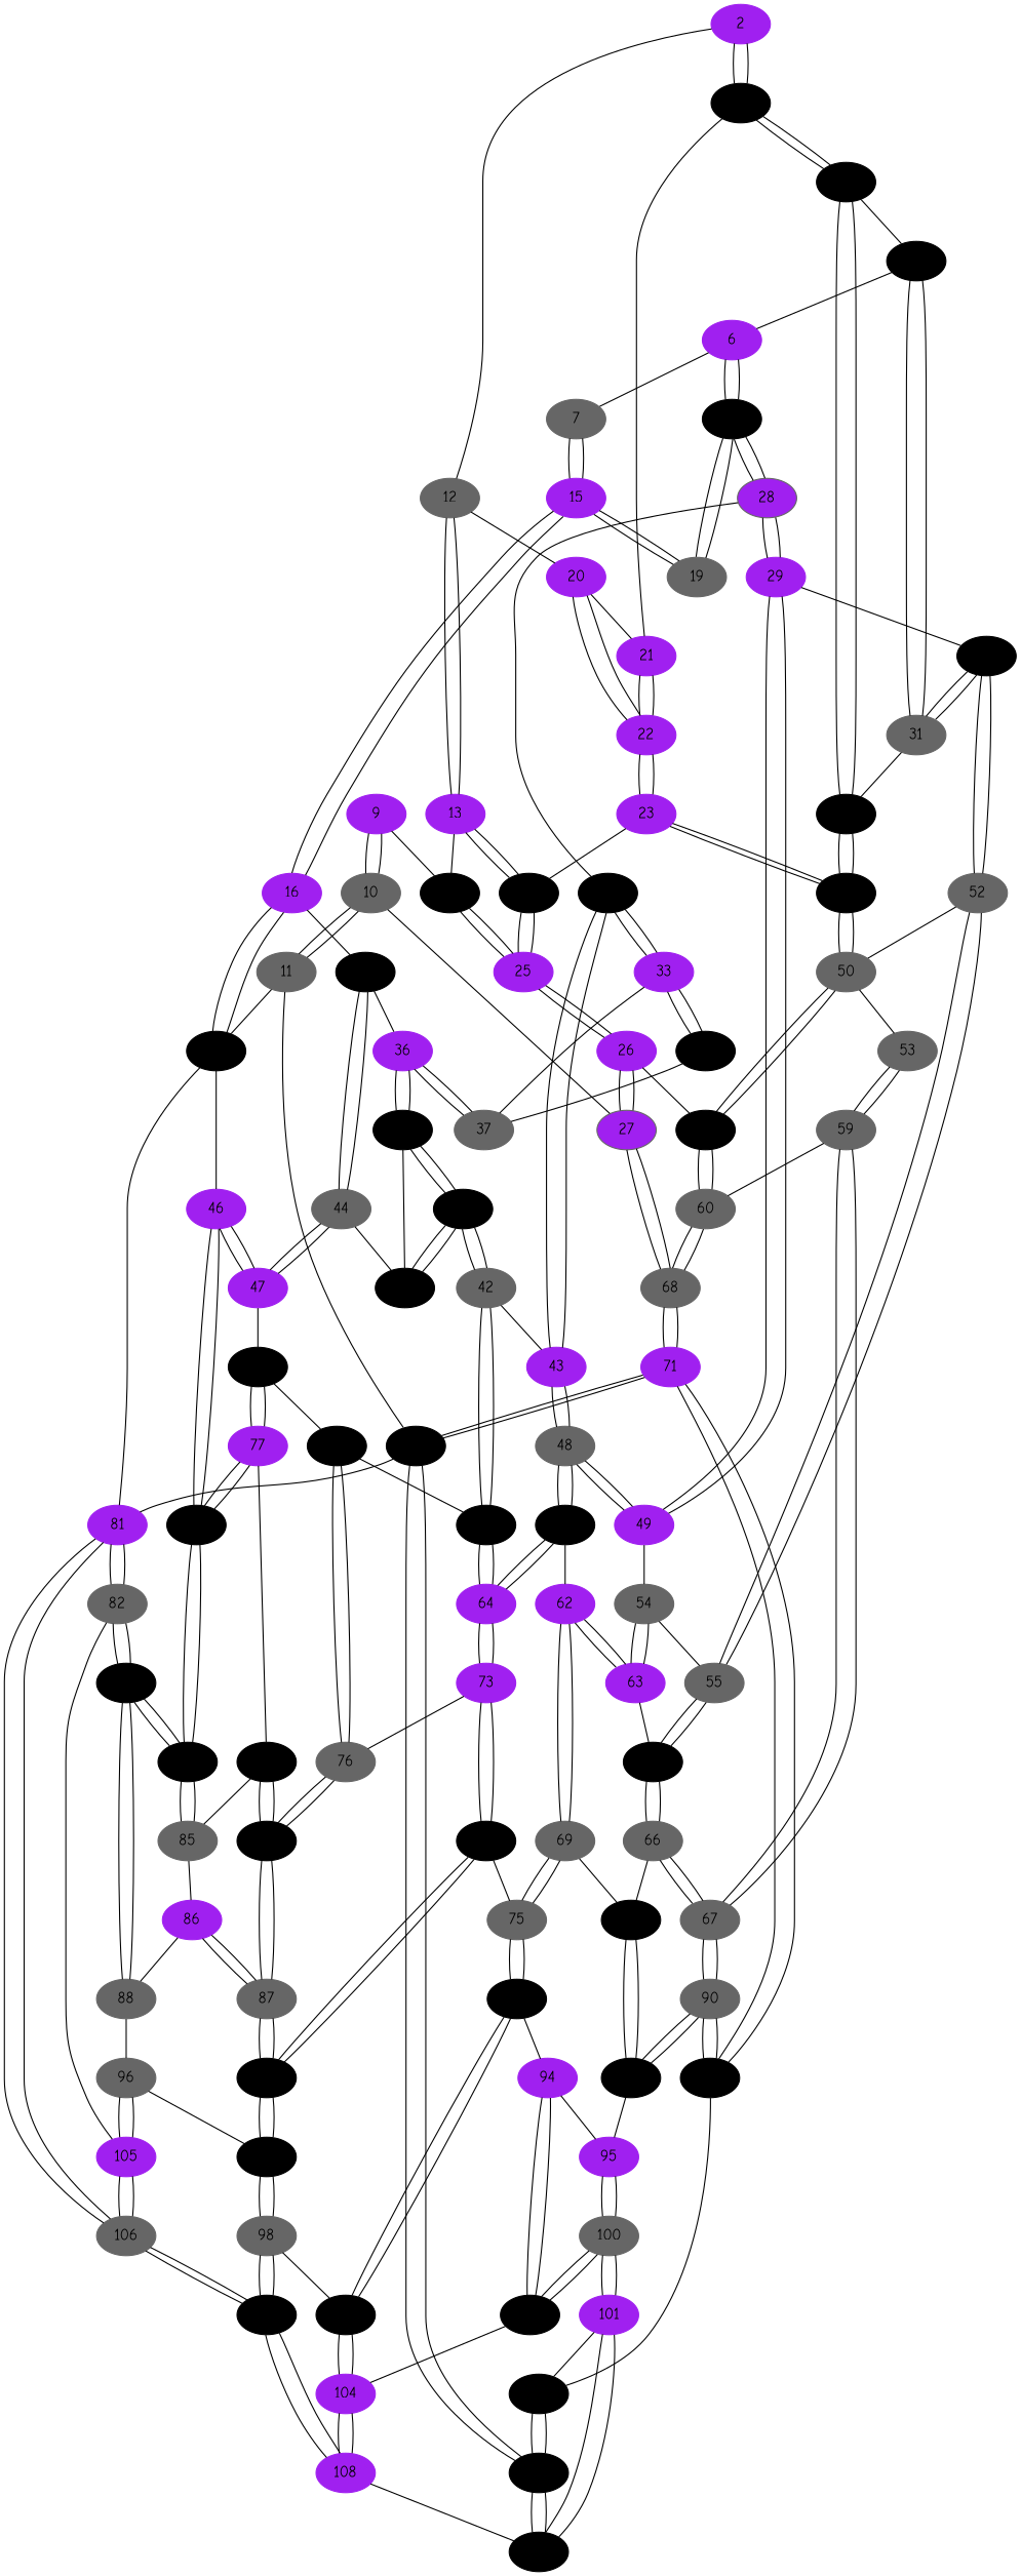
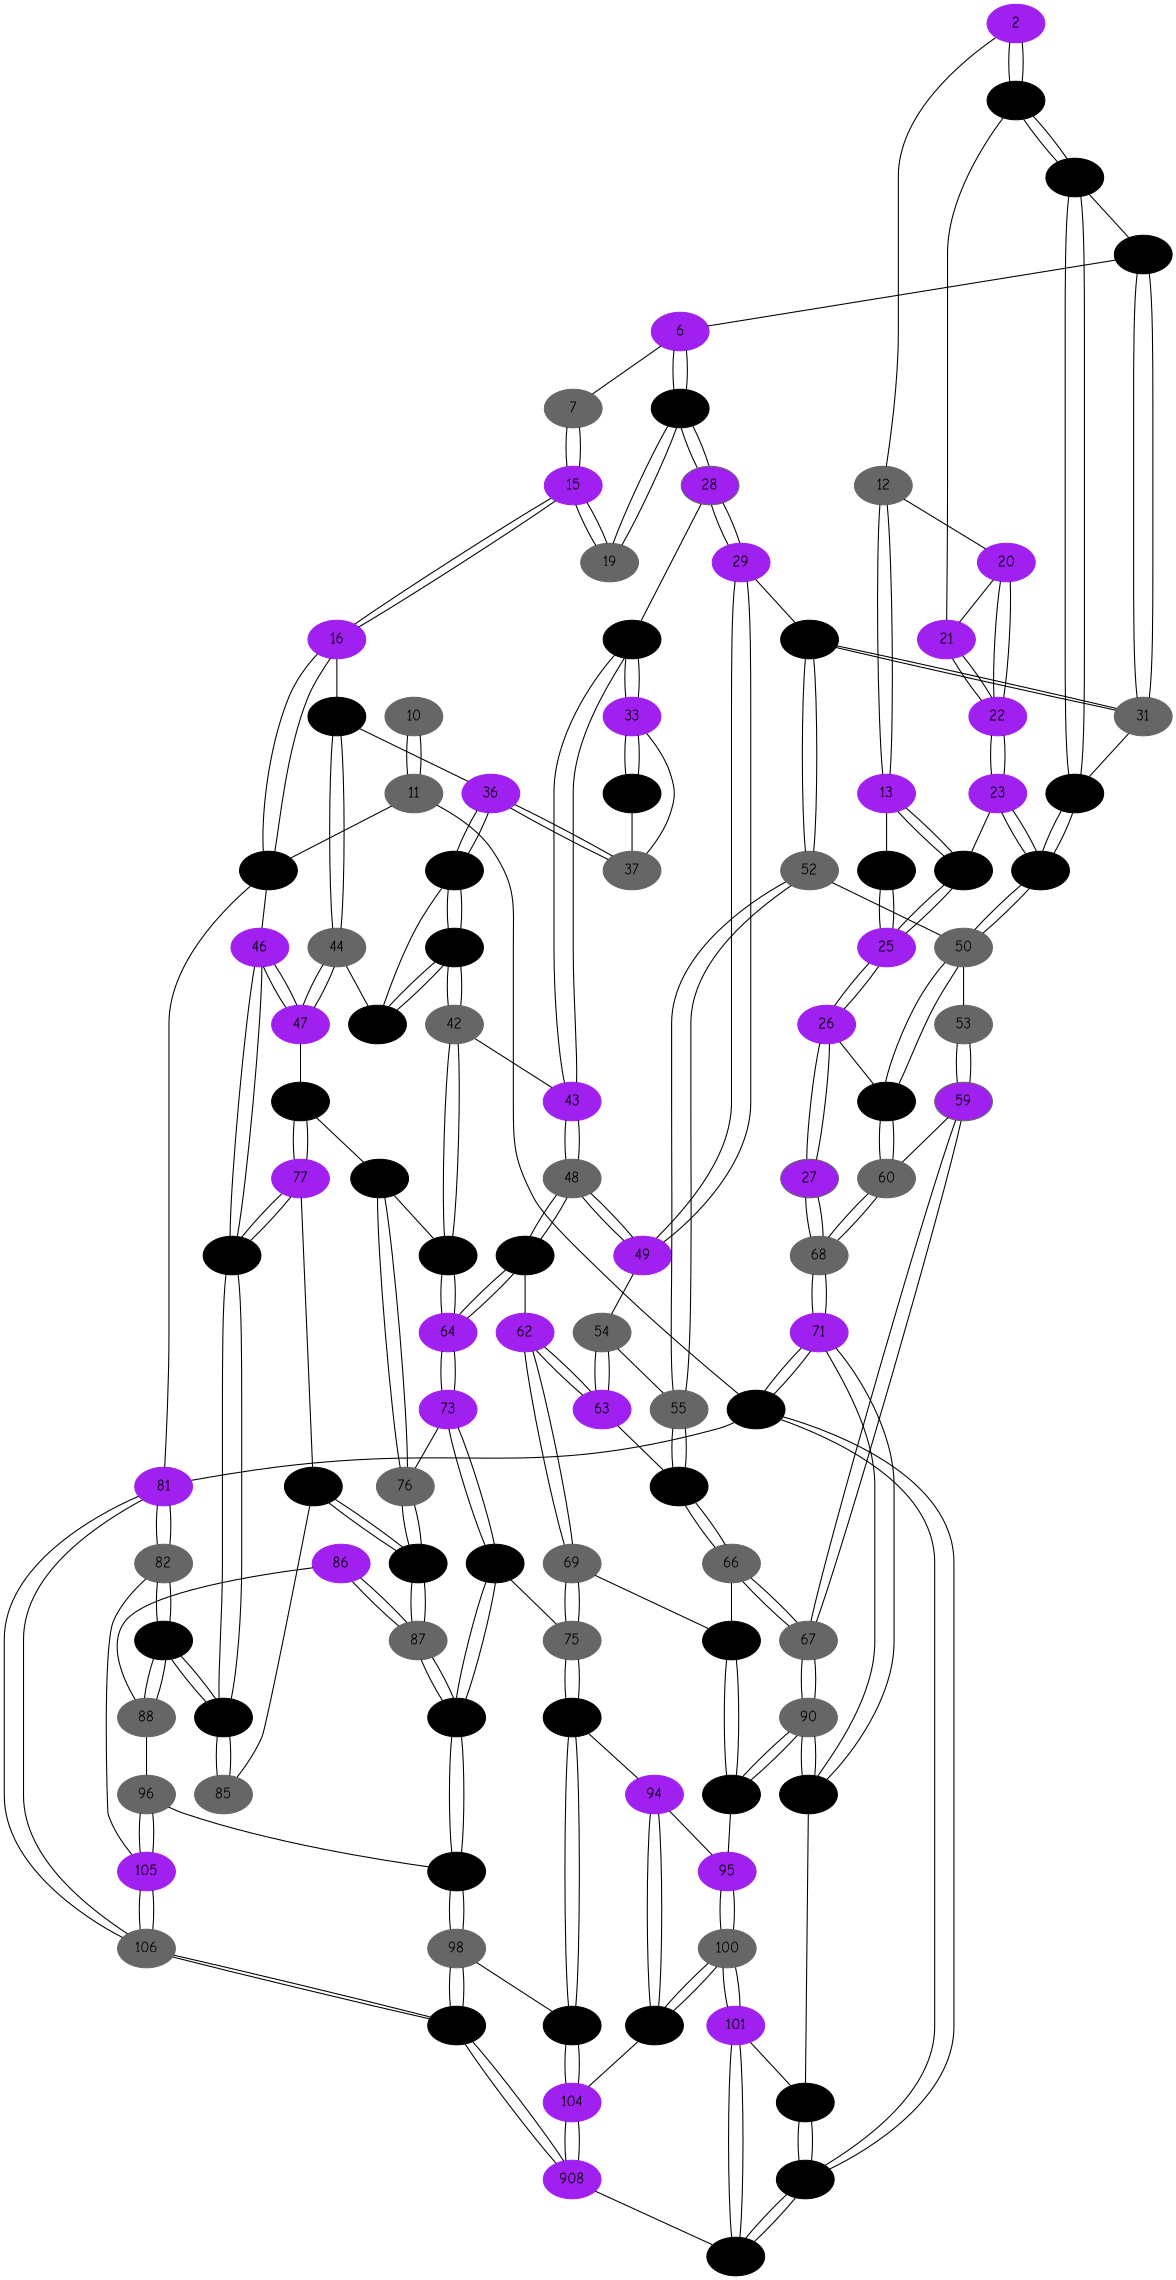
  graph {
    fontname="Comic Neue"
    node [color=black fontname="Comic Neue" style=filled]
    edge [fontname="Comic Neue"]
    2 [color=purple]
    3
    12 [color=gray40]
-   9 [color=purple]
    10 [color=gray40]
    14
    4
    21 [color=purple]
    13 [color=purple]
    20 [color=purple]
    5
    38
    22 [color=purple]
    6 [color=purple]
    31 [color=gray40]
    39
    7 [color=gray40]
    18
    15 [color=purple]
    19 [color=gray40]
    28 [color=gray40 fillcolor=purple]
    16 [color=purple]
    11 [color=gray40]
    17
    72
    27 [color=gray40 fillcolor=purple]
    25 [color=purple]
    68 [color=gray40]
    46 [color=purple]
    81 [color=purple]
    109
    24
    26 [color=purple]
    35
    36 [color=purple]
    44 [color=gray40]
    47 [color=purple]
    80
    82 [color=gray40]
    106 [color=gray40]
    29 [color=purple]
    32
    23 [color=purple]
    50 [color=gray40]
    51
    60 [color=gray40]
    71 [color=purple]
    30
    49 [color=purple]
    33 [color=purple]
    43 [color=purple]
    52 [color=gray40]
    54 [color=gray40]
    55 [color=gray40]
    34
    37 [color=gray40]
    48 [color=gray40]
    40
    45
    41
    53 [color=gray40]
    42 [color=gray40]
    58
    64 [color=purple]
    61
    56
    84
    57
    77 [color=purple]
    62 [color=purple]
    63 [color=purple]
-   59 [color=gray40]
+   59 [color=gray40 fillcolor=purple]
    65
    67 [color=gray40]
    66 [color=gray40]
    76 [color=gray40]
    78
    79
    73 [color=purple]
    90 [color=gray40]
    69 [color=gray40]
    70
    75 [color=gray40]
    74
    92
    91
    93
    95 [color=purple]
    102
    110
    89
    97
    94 [color=purple]
    99
    87 [color=gray40]
    85 [color=gray40]
    86 [color=purple]
    83
    105 [color=purple]
    107
    88 [color=gray40]
    96 [color=gray40]
    98 [color=gray40]
    100 [color=gray40]
    103
    104 [color=purple]
    101 [color=purple]
-   108 [color=purple]
+   108 [color=purple label=908]
    2 -- 3
    2 -- 3
    2 -- 12
    3 -- 4
    3 -- 4
    3 -- 21
    12 -- 13
    12 -- 13
    12 -- 20
-   9 -- 10
-   9 -- 10
-   9 -- 14
    10 -- 11
    10 -- 11
-   10 -- 27
    14 -- 25
    14 -- 25
    4 -- 5
    4 -- 38
    4 -- 38
    21 -- 22
    21 -- 22
    13 -- 14
    13 -- 24
    13 -- 24
    20 -- 21
    20 -- 22
    20 -- 22
    5 -- 6
    5 -- 31
    5 -- 31
    38 -- 39
    38 -- 39
    22 -- 23
    22 -- 23
    6 -- 7
    6 -- 18
    6 -- 18
    31 -- 38
    39 -- 50
    39 -- 50
    7 -- 15
    7 -- 15
    18 -- 19
    18 -- 19
    18 -- 28
    18 -- 28
    15 -- 19
    15 -- 19
    15 -- 16
    15 -- 16
    28 -- 29
    28 -- 29
    28 -- 32
    16 -- 17
    16 -- 17
    16 -- 35
    11 -- 17
    11 -- 72
    17 -- 46
    17 -- 81
    72 -- 81
    72 -- 109
    72 -- 109
    27 -- 68
    27 -- 68
    25 -- 26
    25 -- 26
    68 -- 71
    68 -- 71
    46 -- 47
    46 -- 47
    46 -- 80
    46 -- 80
    81 -- 82
    81 -- 82
    81 -- 106
    81 -- 106
    109 -- 110
    109 -- 110
    24 -- 25
    24 -- 25
    26 -- 27
    26 -- 27
    26 -- 51
    35 -- 36
    35 -- 44
    35 -- 44
    36 -- 37
    36 -- 37
    36 -- 40
    36 -- 40
    44 -- 47
    44 -- 47
    44 -- 45
    47 -- 56
    80 -- 84
    80 -- 84
    82 -- 83
    82 -- 83
    82 -- 105
    106 -- 107
    106 -- 107
    29 -- 30
    29 -- 49
    29 -- 49
    32 -- 33
    32 -- 33
    32 -- 43
    32 -- 43
    23 -- 39
    23 -- 39
    23 -- 24
    50 -- 51
    50 -- 51
    50 -- 53
    51 -- 60
    51 -- 60
    60 -- 68
    60 -- 68
    71 -- 72
    71 -- 72
    71 -- 91
    71 -- 91
    30 -- 31
    30 -- 31
    30 -- 52
    30 -- 52
    49 -- 54
    33 -- 34
    33 -- 34
    33 -- 37
    43 -- 48
    43 -- 48
    52 -- 50
    52 -- 55
    52 -- 55
    54 -- 55
    54 -- 63
    54 -- 63
    55 -- 65
    55 -- 65
    34 -- 37
    48 -- 49
    48 -- 49
    48 -- 61
    48 -- 61
    40 -- 45
    40 -- 41
    40 -- 41
    41 -- 45
    41 -- 45
    41 -- 42
    41 -- 42
    53 -- 59
    53 -- 59
    42 -- 43
    42 -- 58
    42 -- 58
    58 -- 64
    58 -- 64
    64 -- 73
    64 -- 73
    61 -- 64
    61 -- 64
    61 -- 62
    56 -- 57
    56 -- 77
    56 -- 77
    84 -- 85
    84 -- 85
    57 -- 58
    57 -- 76
    57 -- 76
    77 -- 80
    77 -- 80
    77 -- 78
    62 -- 63
    62 -- 63
    62 -- 69
    62 -- 69
    63 -- 65
    59 -- 60
    59 -- 67
    59 -- 67
    65 -- 66
    65 -- 66
    67 -- 90
    67 -- 90
    66 -- 67
    66 -- 67
    66 -- 70
    76 -- 79
    76 -- 79
    78 -- 79
    78 -- 79
    78 -- 85
    79 -- 87
    79 -- 87
    73 -- 76
    73 -- 74
    73 -- 74
    90 -- 92
    90 -- 92
    90 -- 91
    90 -- 91
    69 -- 70
    69 -- 75
    69 -- 75
    70 -- 92
    70 -- 92
    75 -- 93
    75 -- 93
    74 -- 75
    74 -- 89
    74 -- 89
    92 -- 95
    91 -- 102
    93 -- 94
    93 -- 99
    93 -- 99
    95 -- 100
    95 -- 100
    102 -- 109
    102 -- 109
    89 -- 97
    89 -- 97
    97 -- 98
    97 -- 98
    94 -- 95
    94 -- 103
    94 -- 103
    99 -- 104
    99 -- 104
    87 -- 89
    87 -- 89
-   85 -- 86
    86 -- 87
    86 -- 87
    86 -- 88
    83 -- 84
    83 -- 84
    83 -- 88
    83 -- 88
    105 -- 106
    105 -- 106
    107 -- 108
    107 -- 108
    88 -- 96
    96 -- 97
    96 -- 105
    96 -- 105
    98 -- 99
    98 -- 107
    98 -- 107
    100 -- 103
    100 -- 103
    100 -- 101
    100 -- 101
    103 -- 104
    104 -- 108
    104 -- 108
    101 -- 102
    101 -- 110
    101 -- 110
    108 -- 110
  }
